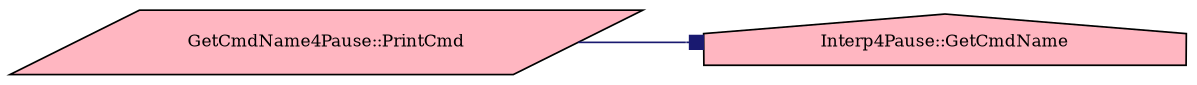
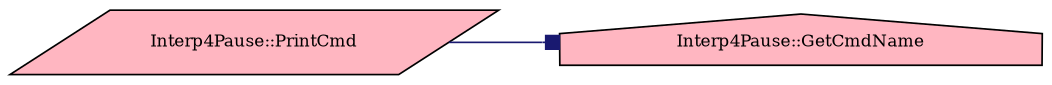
  digraph {
    rankdir=LR
    fontname="DejaVu Serif"
    node [color=black fillcolor=lightpink fontname="DejaVu Serif" fontsize=10 style=filled]
-   n1 [fontcolor=black height=0.2 label="GetCmdName4Pause::PrintCmd" shape=parallelogram width=0.4]
+   n1 [fontcolor=black height=0.2 label="Interp4Pause::PrintCmd" shape=parallelogram width=0.4]
    n2 [height=0.2 label="Interp4Pause::GetCmdName" shape=house width=0.4]
    n1 -> n2 [color=midnightblue fontname="DejaVu Serif" fontsize=10 labelfontname=FreeSans labelfontsize=10 style=solid arrowhead=box]
  }
